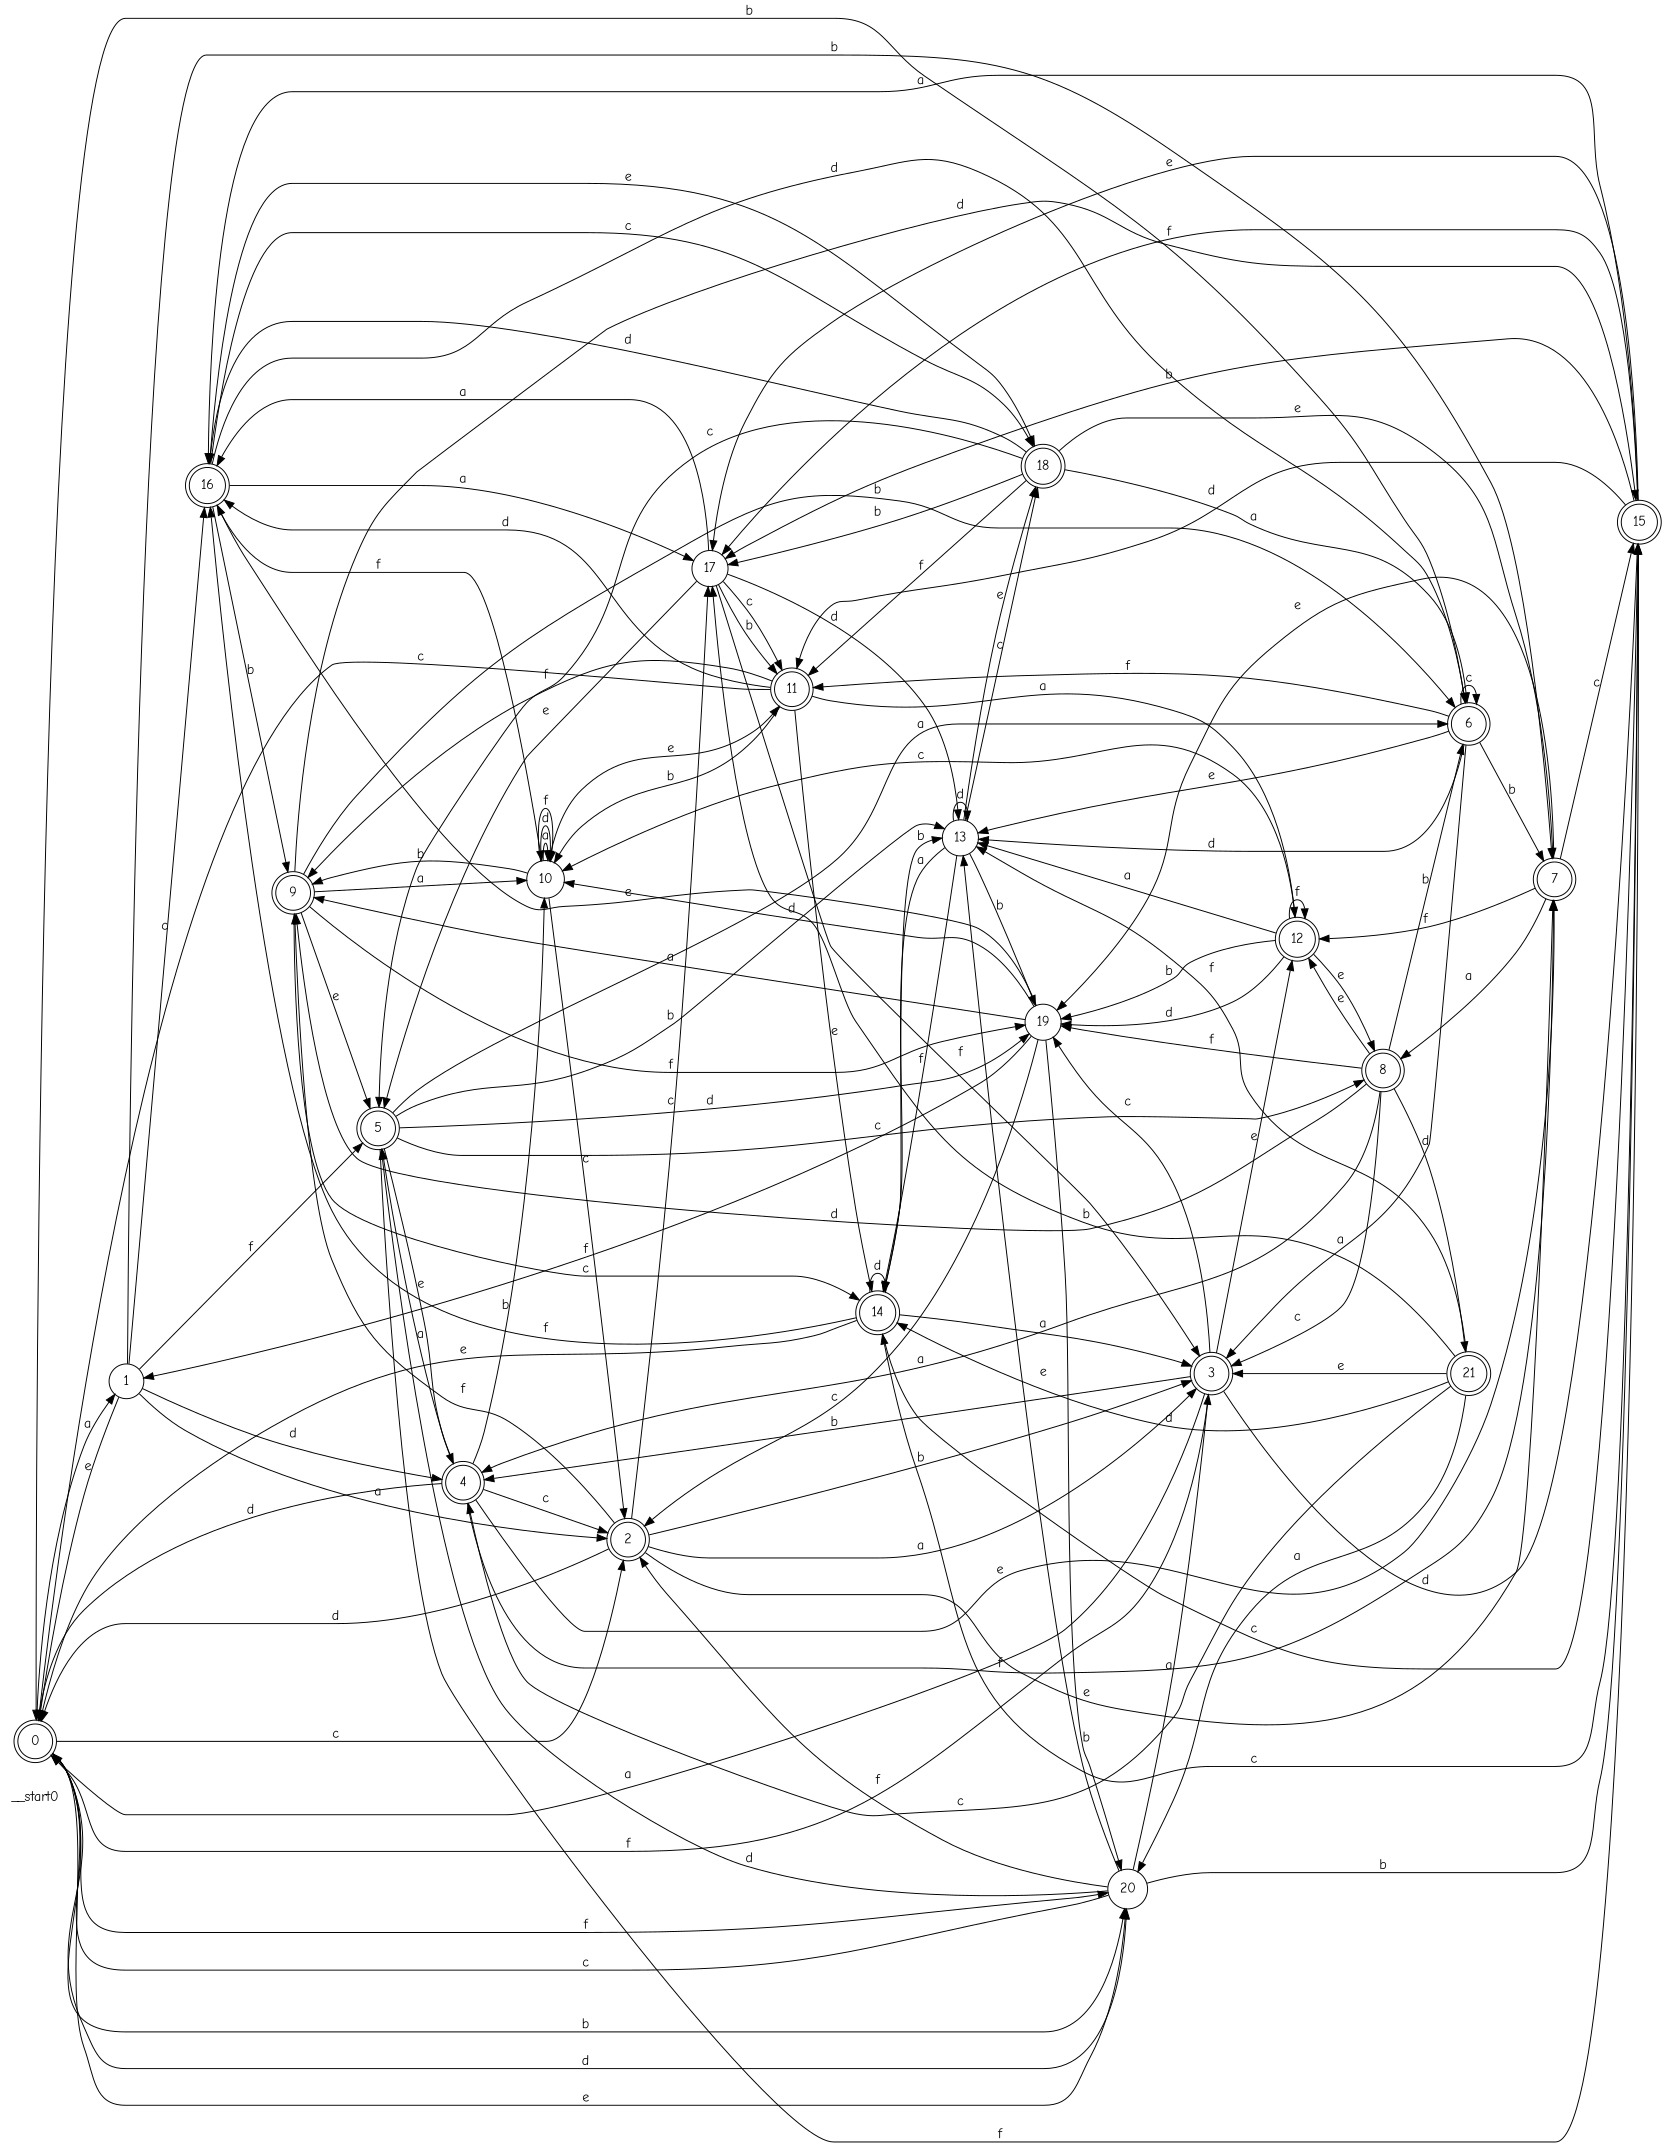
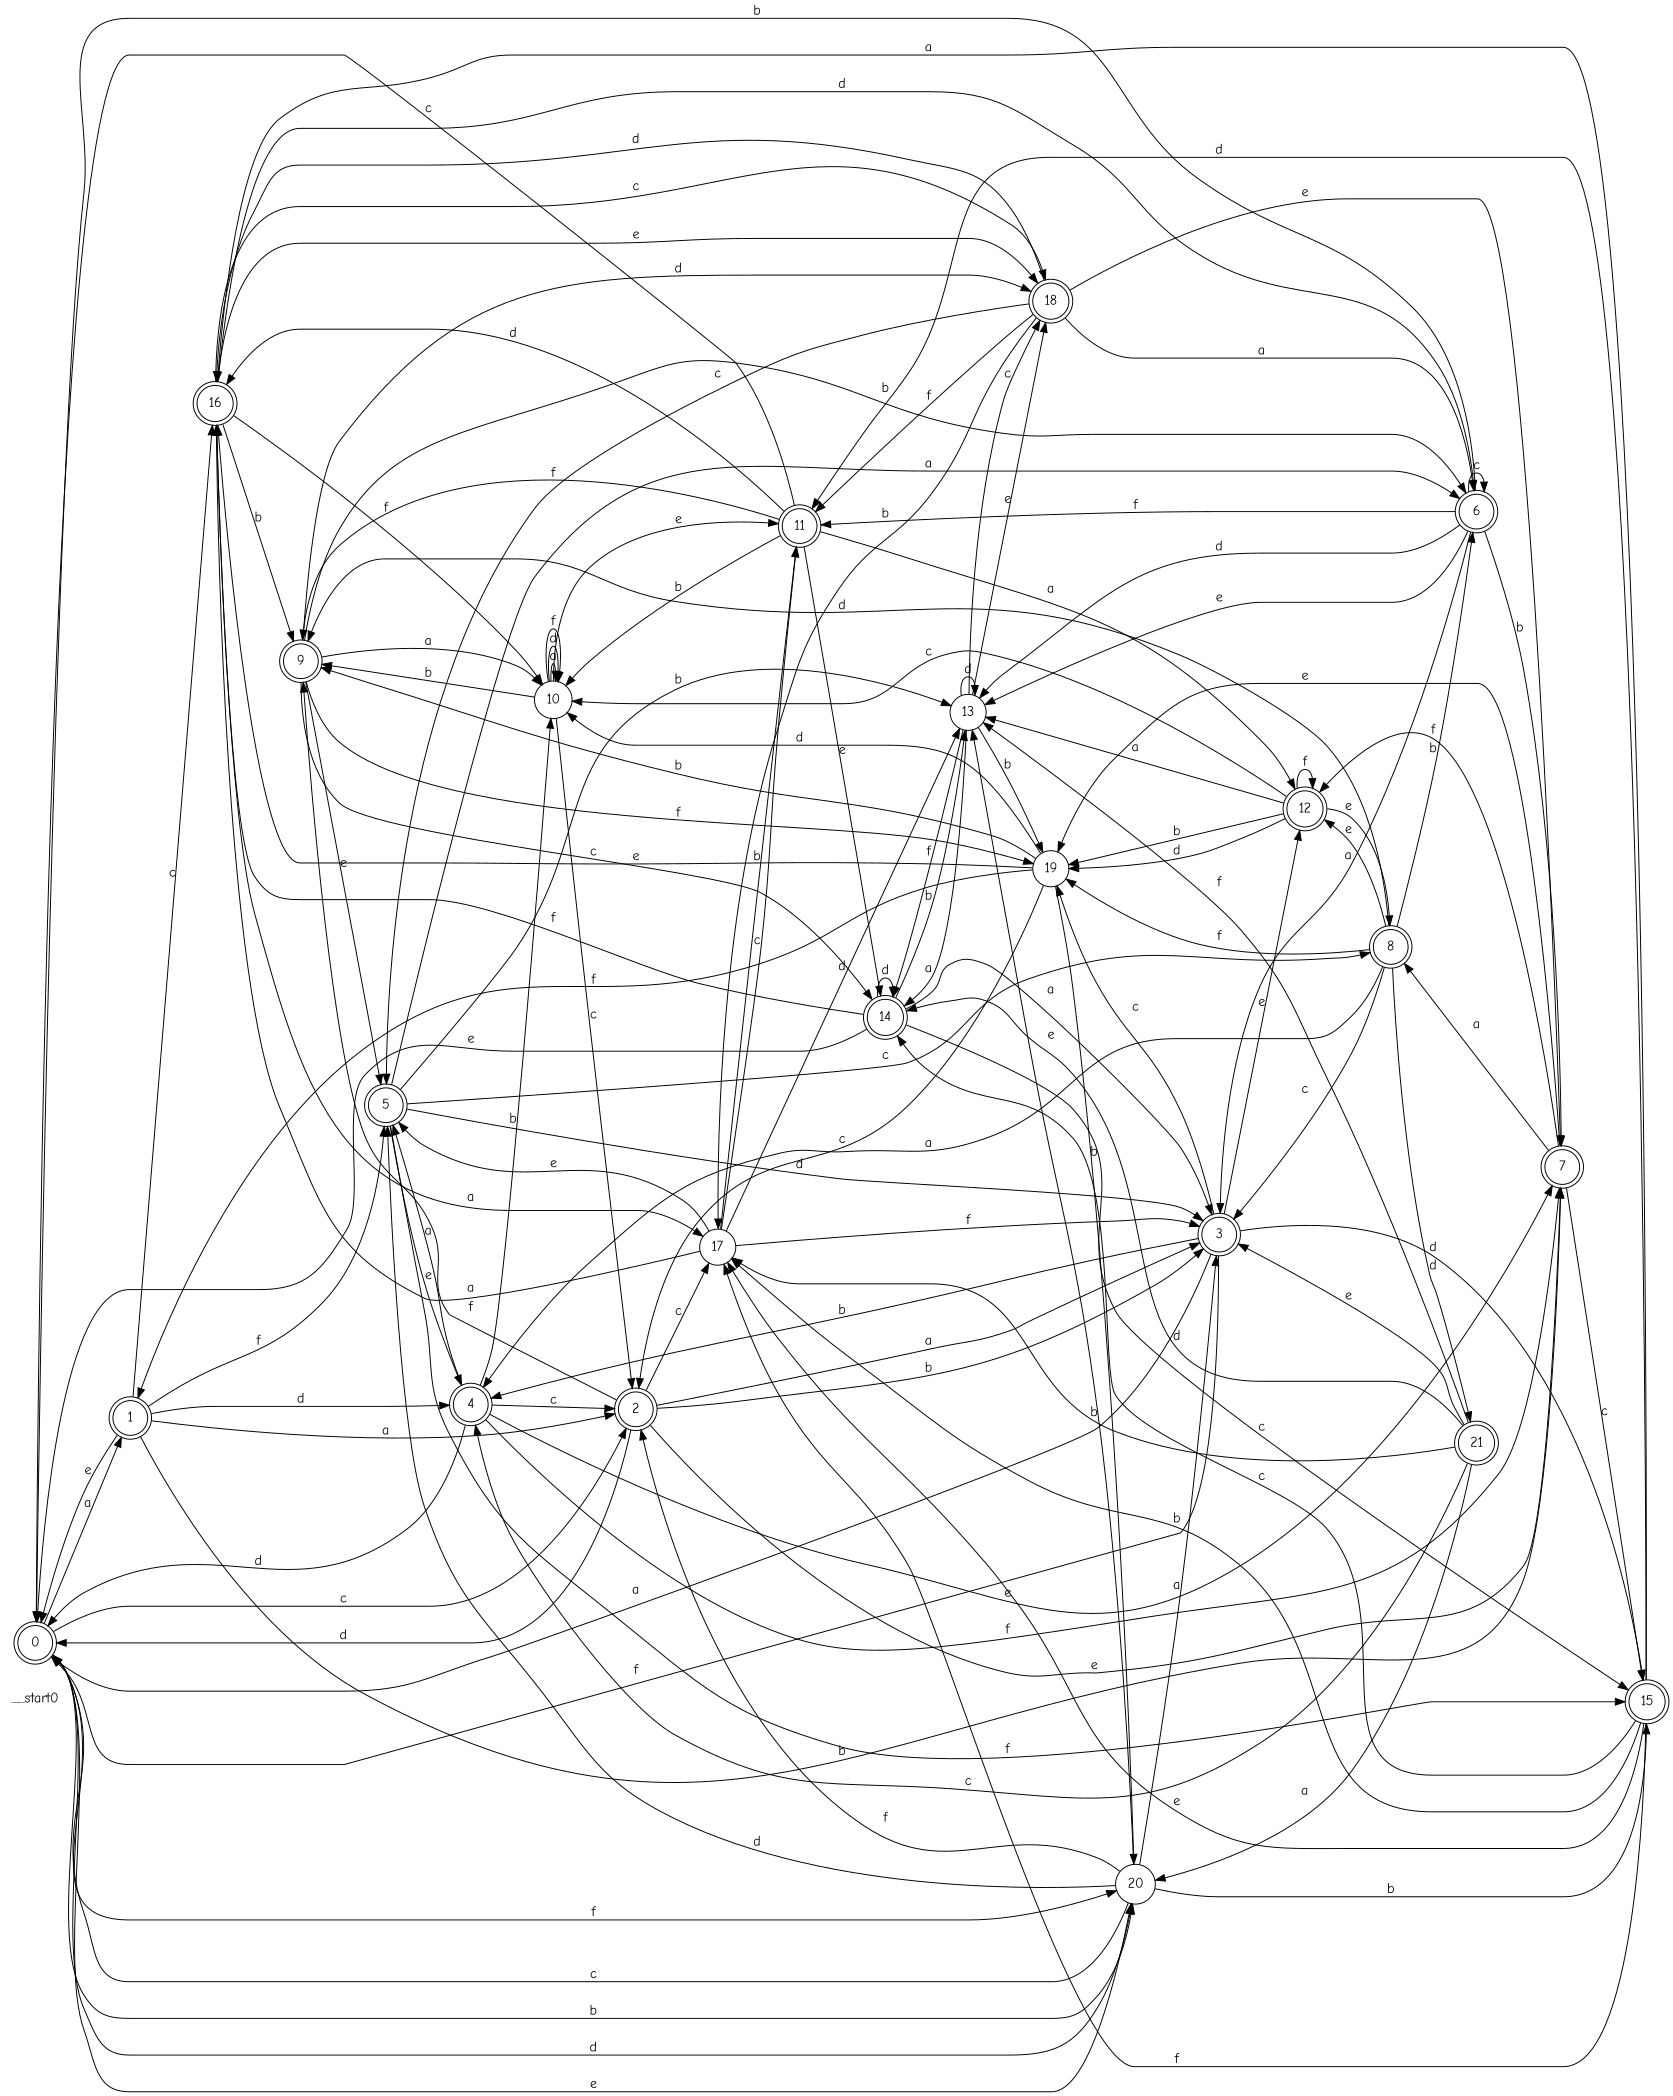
  digraph {
    fontname="Comic Neue"
    rankdir=LR
    node [fontname="Comic Neue" shape=doublecircle color=black fillcolor=white style="rounded,filled"]
    edge [fontname="Comic Neue"]
    __start0 [shape=none color="" fillcolor="" style=""]
    n2 [label=0]
-   n3 [label=1 shape=circle style=filled]
+   n3 [label=1 style=filled]
    n4 [label=2]
    n5 [label=20 shape=circle style=filled]
    n6 [label=4]
    n7 [label=5]
    n8 [label=7]
    n9 [label=16]
    n10 [label=3]
    n11 [label=9]
    n12 [label=17 shape=circle style=filled]
    n13 [label=15]
    n14 [label=13 shape=circle style=filled]
    n15 [label=10 shape=circle style=filled]
    n16 [label=19 shape=circle style=filled]
    n17 [label=6]
    n18 [label=8]
    n19 [label=12]
    n20 [label=18]
    n21 [label=14]
    n22 [label=11]
    n23 [label=21]
    n2 -> n3 [label=a]
    n2 -> n4 [label=c]
    n2 -> n5 [label=b]
    n2 -> n5 [label=d]
    n2 -> n5 [label=e]
    n2 -> n5 [label=f]
    n3 -> n2 [label=e]
    n3 -> n4 [label=a]
    n3 -> n6 [label=d]
    n3 -> n7 [label=f]
    n3 -> n8 [label=b]
    n3 -> n9 [label=c]
    n4 -> n2 [label=d]
    n4 -> n8 [label=e]
    n4 -> n10 [label=a]
    n4 -> n10 [label=b]
    n4 -> n11 [label=f]
    n4 -> n12 [label=c]
    n5 -> n2 [label=c]
    n5 -> n4 [label=f]
    n5 -> n7 [label=d]
    n5 -> n10 [label=a]
    n5 -> n13 [label=b]
    n5 -> n14 [label=e]
    n6 -> n2 [label=d]
    n6 -> n4 [label=c]
    n6 -> n7 [label=a]
    n6 -> n8 [label=e]
    n6 -> n8 [label=f]
    n6 -> n15 [label=b]
    n7 -> n6 [label=e]
    n7 -> n13 [label=f]
    n7 -> n14 [label=b]
-   n7 -> n16 [label=d]
+   n7 -> n10 [label=d]
    n7 -> n17 [label=a]
    n7 -> n18 [label=c]
    n8 -> n13 [label=c]
    n8 -> n16 [label=e]
    n8 -> n18 [label=a]
    n8 -> n19 [label=f]
    n9 -> n11 [label=b]
    n9 -> n12 [label=a]
    n9 -> n15 [label=f]
    n9 -> n17 [label=d]
    n9 -> n20 [label=c]
    n9 -> n20 [label=e]
    n10 -> n2 [label=a]
    n10 -> n2 [label=f]
    n10 -> n6 [label=b]
    n10 -> n13 [label=d]
    n10 -> n16 [label=c]
    n10 -> n19 [label=e]
    n11 -> n7 [label=e]
-   n11 -> n13 [label=d]
+   n11 -> n20 [label=d]
    n11 -> n15 [label=a]
    n11 -> n16 [label=f]
    n11 -> n17 [label=b]
    n11 -> n21 [label=c]
    n12 -> n7 [label=e]
    n12 -> n9 [label=a]
    n12 -> n10 [label=f]
    n12 -> n14 [label=d]
    n12 -> n22 [label=b]
    n12 -> n22 [label=c]
    n13 -> n9 [label=a]
    n13 -> n12 [label=b]
    n13 -> n12 [label=e]
    n13 -> n12 [label=f]
    n13 -> n21 [label=c]
    n13 -> n22 [label=d]
    n14 -> n14 [label=d]
    n14 -> n16 [label=b]
    n14 -> n20 [label=c]
    n14 -> n20 [label=e]
    n14 -> n21 [label=a]
    n14 -> n21 [label=f]
    n15 -> n4 [label=c]
    n15 -> n11 [label=b]
    n15 -> n15 [label=a]
    n15 -> n15 [label=d]
    n15 -> n15 [label=f]
    n15 -> n22 [label=e]
    n16 -> n3 [label=f]
    n16 -> n4 [label=c]
    n16 -> n5 [label=b]
    n16 -> n9 [label=e]
-   n16 -> n11 [label=a]
+   n16 -> n11 [label=b]
    n16 -> n15 [label=d]
    n17 -> n2 [label=b]
    n17 -> n8 [label=b]
    n17 -> n10 [label=a]
    n17 -> n14 [label=d]
    n17 -> n14 [label=e]
    n17 -> n17 [label=c]
    n17 -> n22 [label=f]
    n18 -> n6 [label=a]
    n18 -> n10 [label=c]
    n18 -> n11 [label=d]
    n18 -> n16 [label=f]
    n18 -> n17 [label=b]
    n18 -> n19 [label=e]
    n18 -> n23 [label=d]
    n19 -> n14 [label=a]
    n19 -> n15 [label=c]
    n19 -> n16 [label=b]
    n19 -> n16 [label=d]
    n19 -> n18 [label=e]
    n19 -> n19 [label=f]
    n20 -> n7 [label=c]
    n20 -> n8 [label=e]
    n20 -> n9 [label=d]
    n20 -> n12 [label=b]
    n20 -> n17 [label=a]
    n20 -> n22 [label=f]
    n21 -> n2 [label=e]
    n21 -> n9 [label=f]
    n21 -> n10 [label=a]
    n21 -> n13 [label=c]
    n21 -> n14 [label=b]
    n21 -> n21 [label=d]
    n22 -> n2 [label=c]
    n22 -> n9 [label=d]
    n22 -> n11 [label=f]
    n22 -> n15 [label=b]
    n22 -> n19 [label=a]
    n22 -> n21 [label=e]
    n23 -> n5 [label=a]
    n23 -> n6 [label=c]
    n23 -> n10 [label=e]
    n23 -> n12 [label=b]
    n23 -> n14 [label=f]
    n23 -> n21 [label=d]
  }
